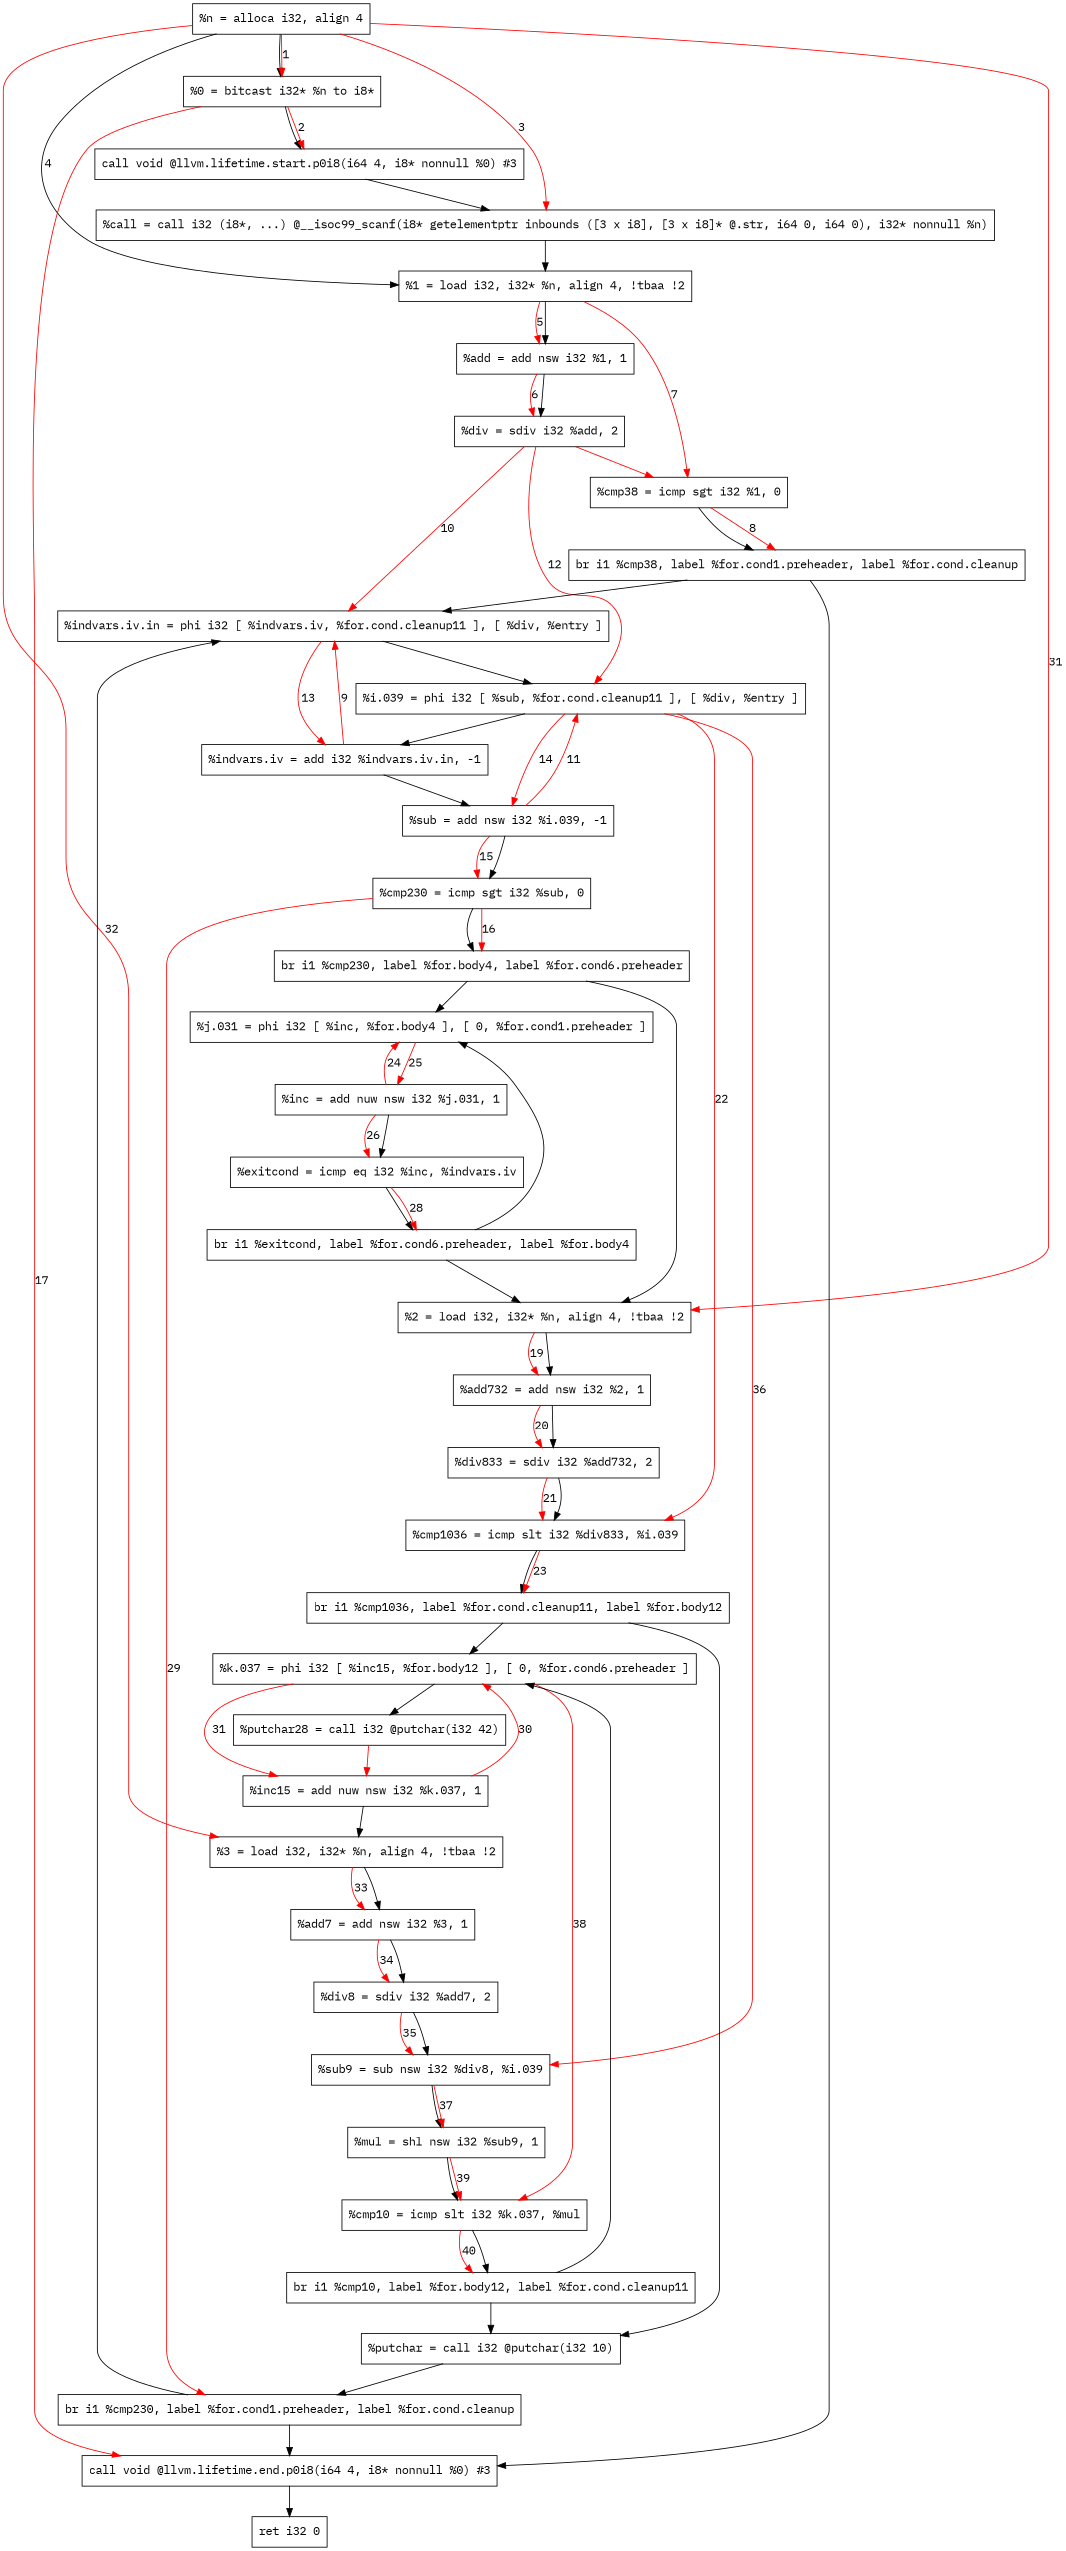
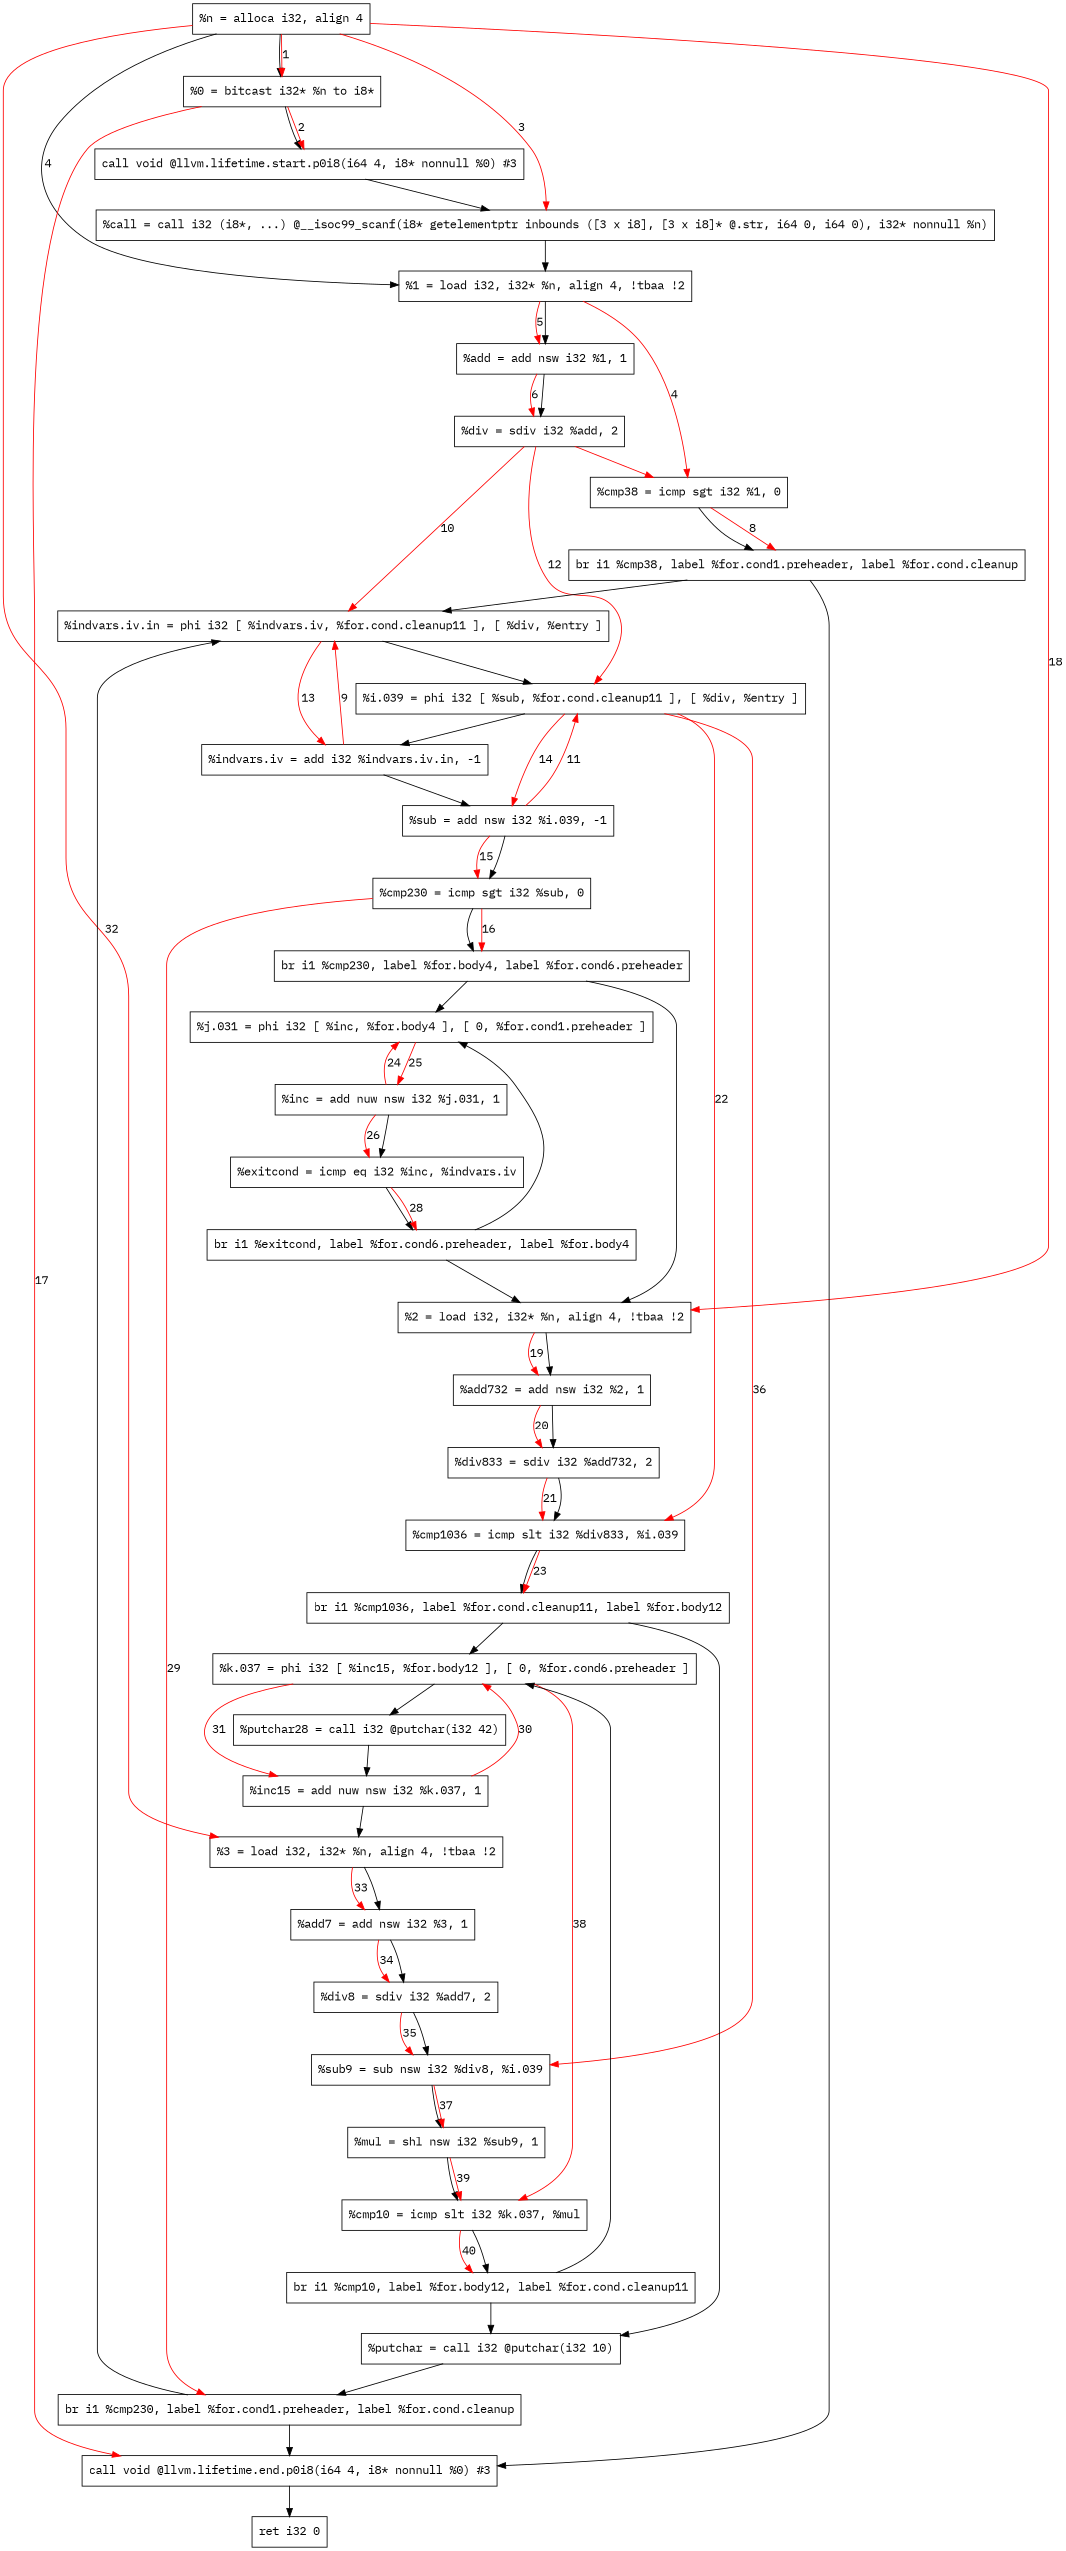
  digraph {
    fontname="IBM Plex Mono"
    node [fontname="IBM Plex Mono" shape=record]
    edge [fontname="IBM Plex Mono"]
    n1 [label="  %n = alloca i32, align 4"]
    n2 [label="  %0 = bitcast i32* %n to i8*"]
    n3 [label="  %call = call i32 (i8*, ...) @__isoc99_scanf(i8* getelementptr inbounds ([3 x i8], [3 x i8]* @.str, i64 0, i64 0), i32* nonnull %n)"]
    n4 [label="  %1 = load i32, i32* %n, align 4, !tbaa !2"]
    n5 [label="  %2 = load i32, i32* %n, align 4, !tbaa !2"]
    n6 [label="  %3 = load i32, i32* %n, align 4, !tbaa !2"]
    n7 [label="  call void @llvm.lifetime.start.p0i8(i64 4, i8* nonnull %0) #3"]
    n8 [label="  call void @llvm.lifetime.end.p0i8(i64 4, i8* nonnull %0) #3"]
    n9 [label="  %add = add nsw i32 %1, 1"]
    n10 [label="  %cmp38 = icmp sgt i32 %1, 0"]
    n11 [label="  %add732 = add nsw i32 %2, 1"]
    n12 [label="  %add7 = add nsw i32 %3, 1"]
    n13 [label="  ret i32 0"]
    n14 [label="  %div = sdiv i32 %add, 2"]
    n15 [label="  br i1 %cmp38, label %for.cond1.preheader, label %for.cond.cleanup"]
    n16 [label="  %indvars.iv.in = phi i32 [ %indvars.iv, %for.cond.cleanup11 ], [ %div, %entry ]"]
    n17 [label="  %i.039 = phi i32 [ %sub, %for.cond.cleanup11 ], [ %div, %entry ]"]
    n18 [label="  %indvars.iv = add i32 %indvars.iv.in, -1"]
    n19 [label="  %sub = add nsw i32 %i.039, -1"]
    n20 [label="  %cmp1036 = icmp slt i32 %div833, %i.039"]
    n21 [label="  %sub9 = sub nsw i32 %div8, %i.039"]
    n22 [label="  %cmp230 = icmp sgt i32 %sub, 0"]
    n23 [label="  br i1 %cmp1036, label %for.cond.cleanup11, label %for.body12"]
    n24 [label="  %mul = shl nsw i32 %sub9, 1"]
    n25 [label="  %exitcond = icmp eq i32 %inc, %indvars.iv"]
    n26 [label="  br i1 %exitcond, label %for.cond6.preheader, label %for.body4"]
    n27 [label="  br i1 %cmp230, label %for.body4, label %for.cond6.preheader"]
    n28 [label="  br i1 %cmp230, label %for.cond1.preheader, label %for.cond.cleanup"]
    n29 [label="  %j.031 = phi i32 [ %inc, %for.body4 ], [ 0, %for.cond1.preheader ]"]
    n30 [label="  %inc = add nuw nsw i32 %j.031, 1"]
    n31 [label="  %div833 = sdiv i32 %add732, 2"]
    n32 [label="  %putchar = call i32 @putchar(i32 10)"]
    n33 [label="  %k.037 = phi i32 [ %inc15, %for.body12 ], [ 0, %for.cond6.preheader ]"]
    n34 [label="  %putchar28 = call i32 @putchar(i32 42)"]
    n35 [label="  %inc15 = add nuw nsw i32 %k.037, 1"]
    n36 [label="  %cmp10 = icmp slt i32 %k.037, %mul"]
    n37 [label="  br i1 %cmp10, label %for.body12, label %for.cond.cleanup11"]
    n38 [label="  %div8 = sdiv i32 %add7, 2"]
    n1 -> n2
    n1 -> n2 [color=red label=1]
    n1 -> n3 [color=red label=3]
    n1 -> n4 [color=black label=4]
-   n1 -> n5 [color=red label=31]
+   n1 -> n5 [color=red label=18]
    n1 -> n6 [color=red label=32]
    n2 -> n7
    n2 -> n7 [color=red label=2]
    n2 -> n8 [color=red label=17]
    n3 -> n4
    n4 -> n9
    n4 -> n9 [color=red label=5]
-   n4 -> n10 [color=red label=7]
+   n4 -> n10 [color=red label=4]
    n5 -> n11
    n5 -> n11 [color=red label=19]
    n6 -> n12
    n6 -> n12 [color=red label=33]
    n7 -> n3
    n8 -> n13
    n9 -> n14
    n9 -> n14 [color=red label=6]
    n10 -> n15
    n10 -> n15 [color=red label=8]
    n11 -> n31
    n11 -> n31 [color=red label=20]
    n12 -> n38
    n12 -> n38 [color=red label=34]
    n14 -> n10 [color=red]
    n14 -> n16 [color=red label=10]
    n14 -> n17 [color=red label=12]
    n15 -> n8
    n15 -> n16
    n16 -> n17
    n16 -> n18 [color=red label=13]
    n17 -> n18
    n17 -> n19 [color=red label=14]
    n17 -> n20 [color=red label=22]
    n17 -> n21 [color=red label=36]
    n18 -> n16 [color=red label=9]
    n18 -> n19
    n19 -> n17 [color=red label=11]
    n19 -> n22
    n19 -> n22 [color=red label=15]
    n20 -> n23
    n20 -> n23 [color=red label=23]
    n21 -> n24
    n21 -> n24 [color=red label=37]
    n22 -> n27
    n22 -> n27 [color=red label=16]
    n22 -> n28 [color=red label=29]
    n23 -> n32
    n23 -> n33
    n24 -> n36
    n24 -> n36 [color=red label=39]
    n25 -> n26
    n25 -> n26 [color=red label=28]
    n26 -> n5
    n26 -> n29
    n27 -> n5
    n27 -> n29
    n28 -> n8
    n28 -> n16
    n29 -> n30 [color=red label=25]
    n30 -> n25
    n30 -> n25 [color=red label=26]
    n30 -> n29 [color=red label=24]
    n31 -> n20
    n31 -> n20 [color=red label=21]
    n32 -> n28
    n33 -> n34
    n33 -> n35 [color=red label=31]
    n33 -> n36 [color=red label=38]
-   n34 -> n35 [color=red]
+   n34 -> n35
    n35 -> n6
    n35 -> n33 [color=red label=30]
    n36 -> n37
    n36 -> n37 [color=red label=40]
    n37 -> n32
    n37 -> n33
    n38 -> n21
    n38 -> n21 [color=red label=35]
  }
